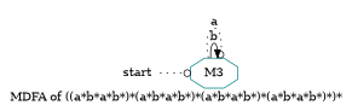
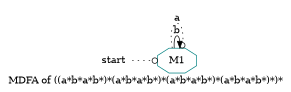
  digraph {
    label="MDFA of ((a*b*a*b*)*(a*b*a*b*)*(a*b*a*b*)*(a*b*a*b*)*)*"
    rankdir=LR
    edge [style=dotted arrowhead=odot]
    start [shape=none color=deeppink]
-   n2 [label=M3 shape=octagon color=teal]
+   n2 [label=M1 shape=octagon color=teal]
    start -> n2
    n2 -> n2 [label=b style=solid arrowhead=normal]
    n2 -> n2 [label=a]
  }
